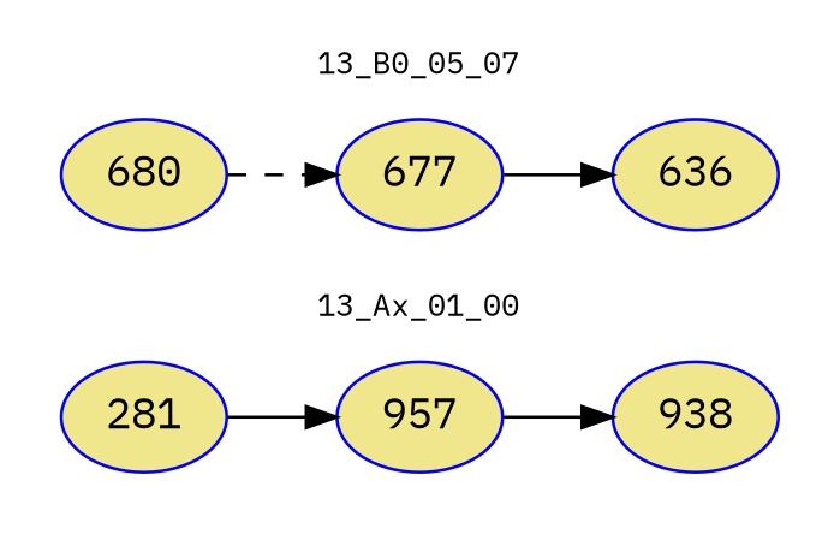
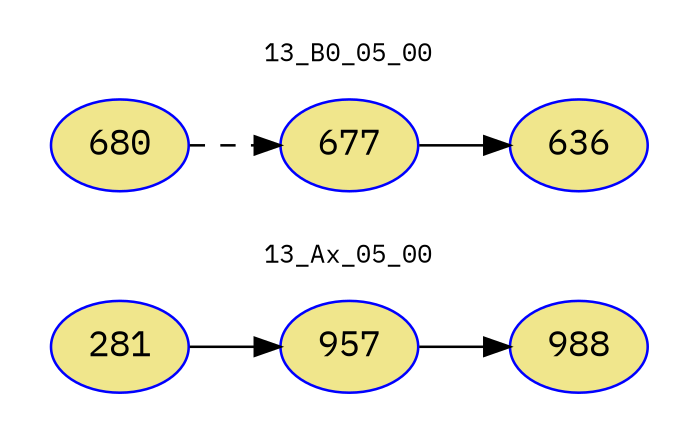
  digraph {
    fontname="IBM Plex Mono"
    rankdir=LR
    node [color=blue fillcolor=khaki fontname="IBM Plex Mono" style=filled]
    edge [color=black fontname="IBM Plex Mono" style=solid]
    n1 [label=281]
    n2 [label=957]
-   n3 [label=938]
+   n3 [label=988]
    n4 [label=680]
    n5 [label=677]
    n6 [label=636]
    subgraph cluster_1 {
      color=white
      fontsize=10
-     label="13_Ax_01_00"
+     label="13_Ax_05_00"
      n1
      n2
      n3
    }
    subgraph cluster_2 {
      color=white
      fontsize=10
-     label="13_B0_05_07"
+     label="13_B0_05_00"
      n4
      n5
      n6
    }
    n1 -> n2
    n2 -> n3
    n4 -> n5 [style=dashed]
    n5 -> n6
  }
